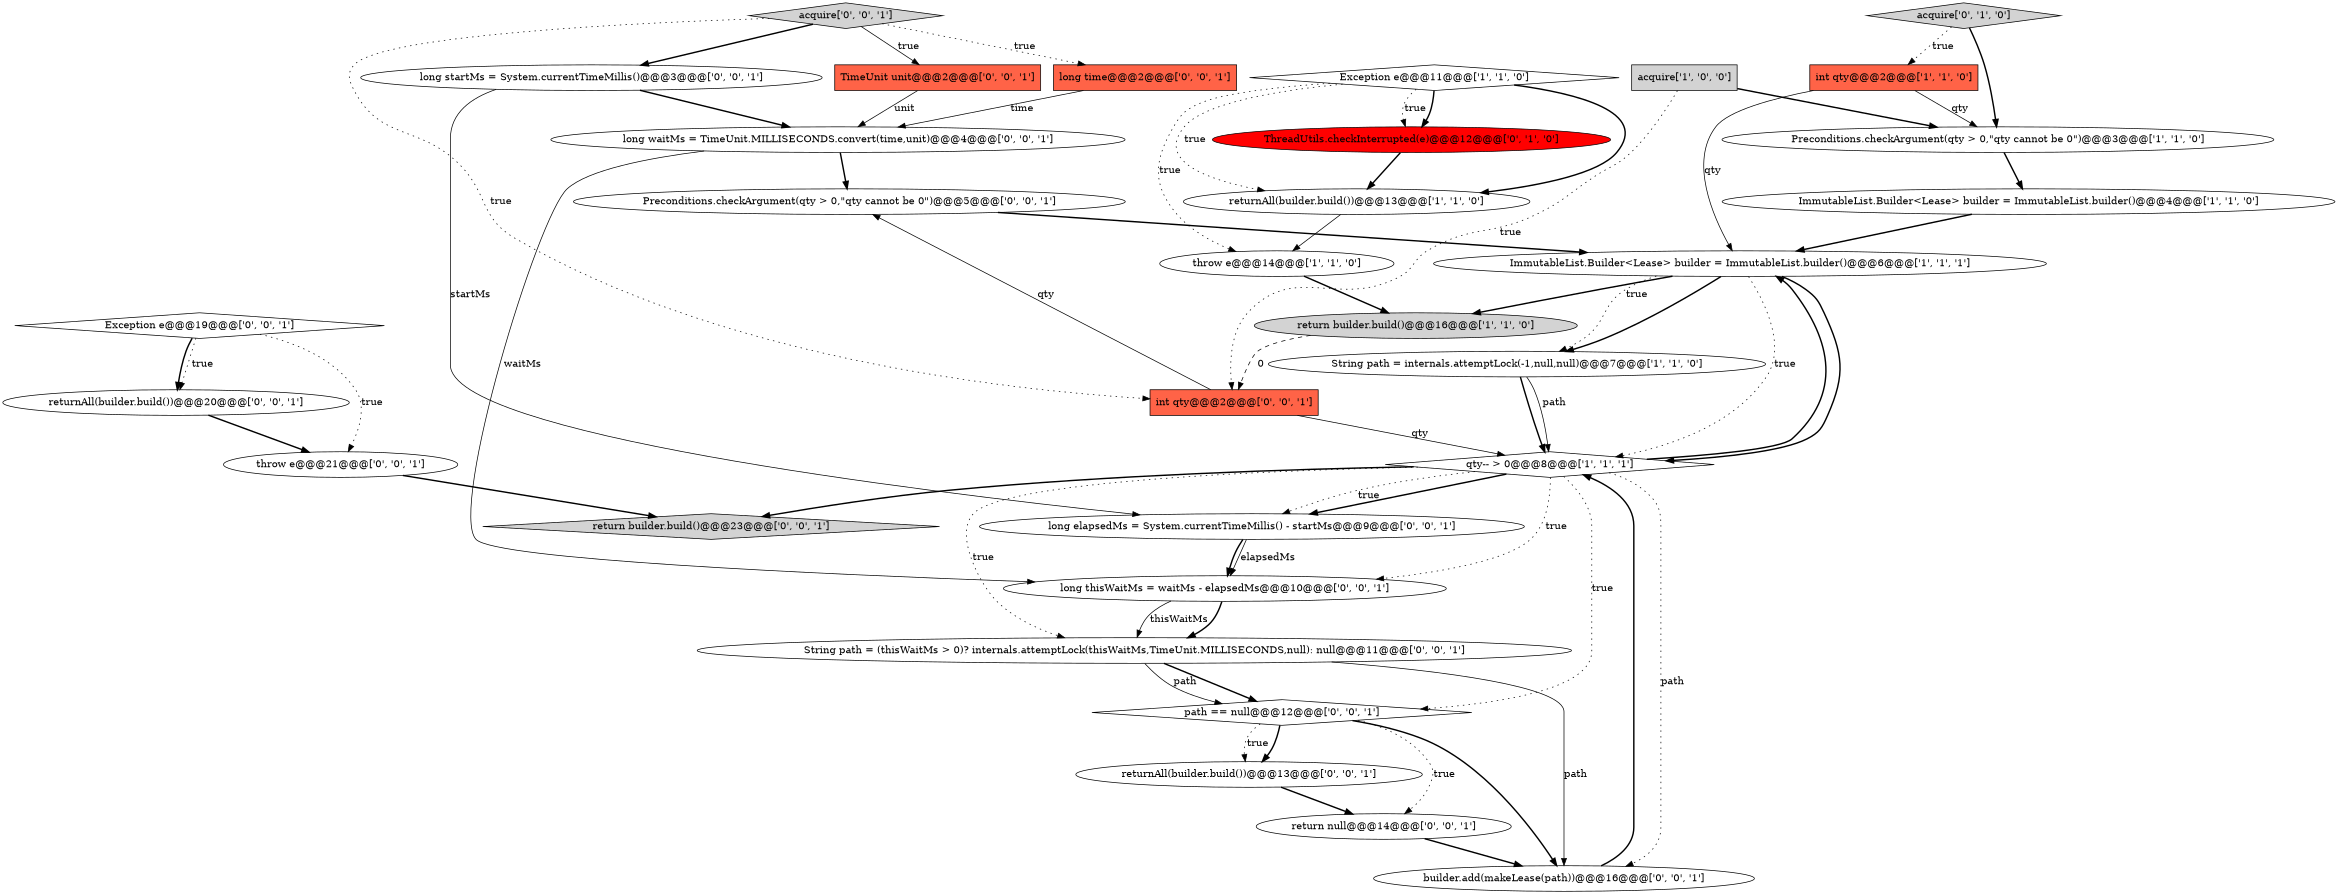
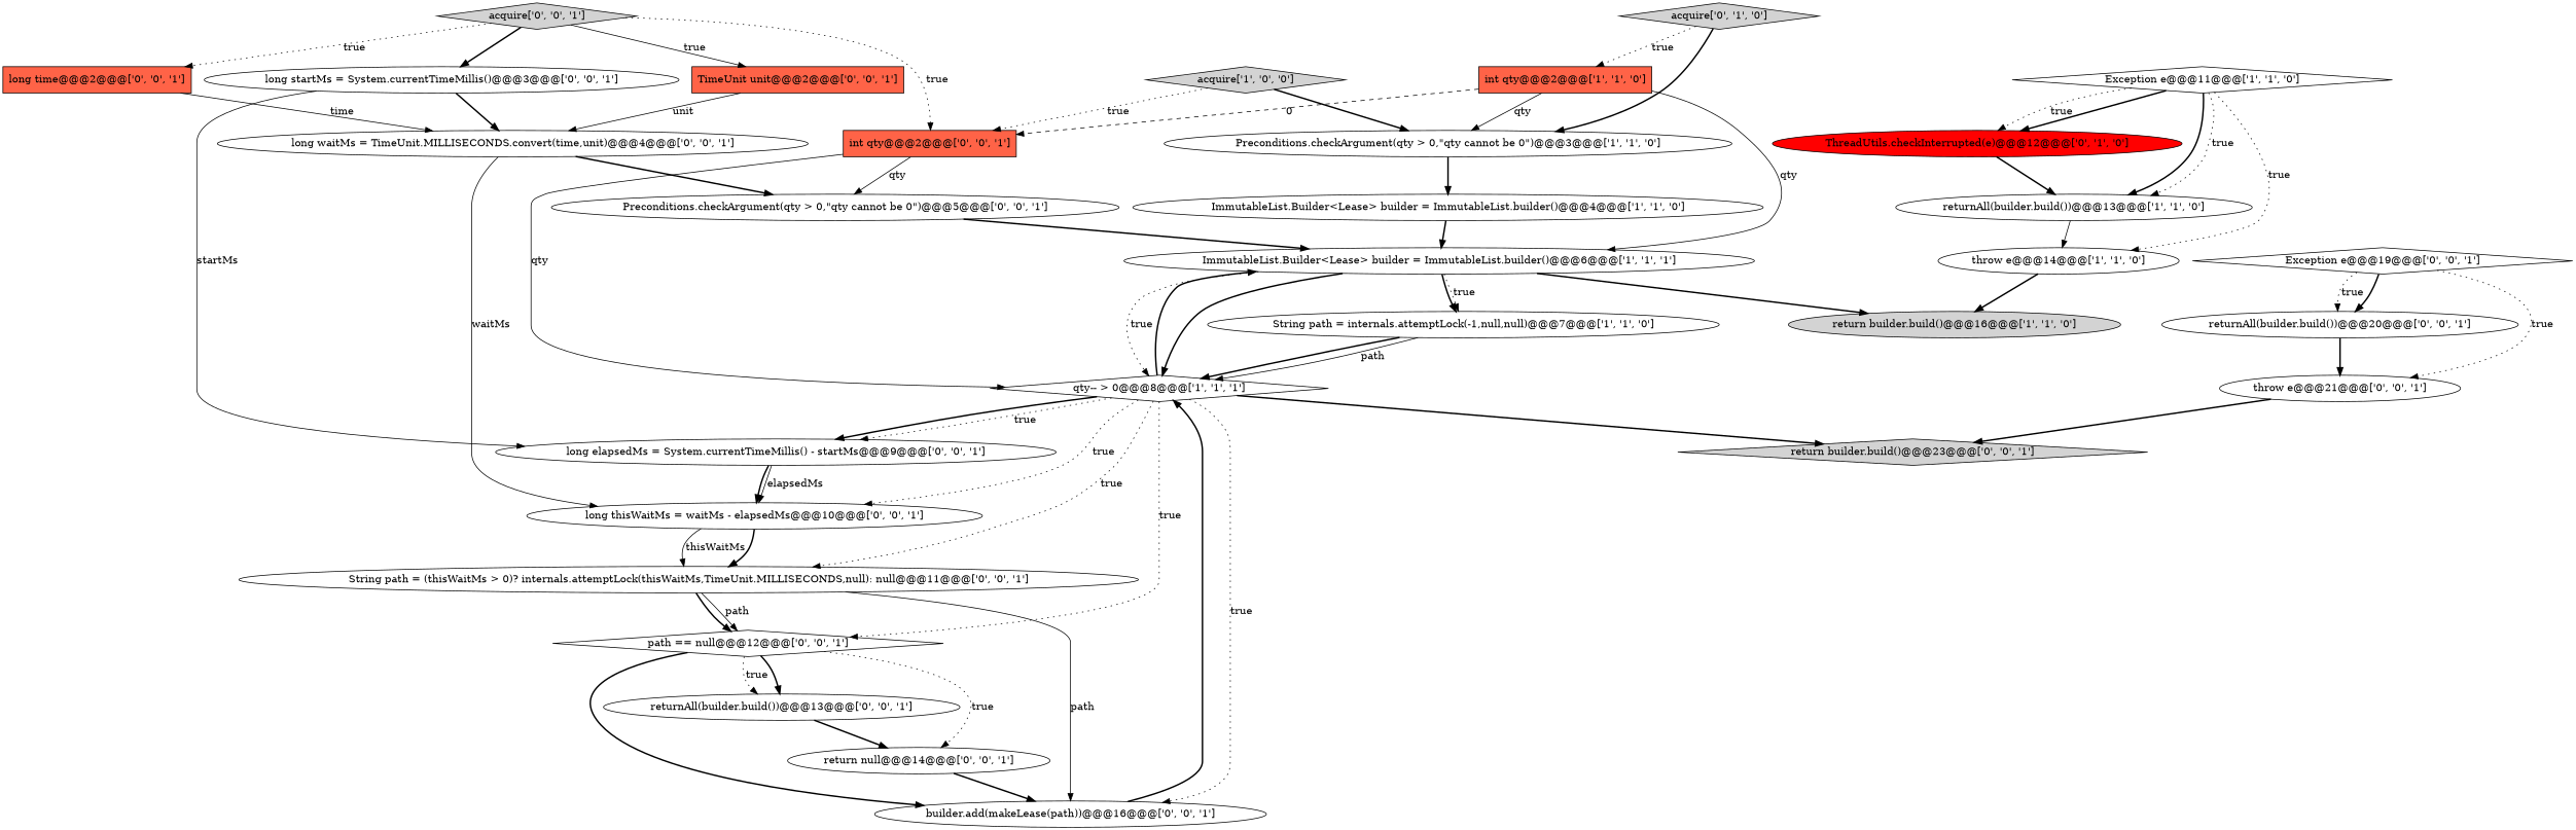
  digraph {
    node [fillcolor=white shape=ellipse style=filled]
    edge [style=bold]
    n1 [fillcolor=tomato label="TimeUnit unit@@@2@@@['0', '0', '1']" shape=box]
    n2 [label="long waitMs = TimeUnit.MILLISECONDS.convert(time,unit)@@@4@@@['0', '0', '1']"]
    n3 [label="Preconditions.checkArgument(qty > 0,\"qty cannot be 0\")@@@5@@@['0', '0', '1']"]
    n4 [label="long thisWaitMs = waitMs - elapsedMs@@@10@@@['0', '0', '1']"]
    n5 [fillcolor=lightgray label="acquire['0', '0', '1']" shape=diamond]
    n6 [label="long startMs = System.currentTimeMillis()@@@3@@@['0', '0', '1']"]
    n7 [fillcolor=tomato label="int qty@@@2@@@['0', '0', '1']" shape=box]
    n8 [fillcolor=tomato label="long time@@@2@@@['0', '0', '1']" shape=box]
    n9 [label="long elapsedMs = System.currentTimeMillis() - startMs@@@9@@@['0', '0', '1']"]
    n10 [label="qty-- > 0@@@8@@@['1', '1', '1']" shape=diamond]
    n11 [label="Exception e@@@19@@@['0', '0', '1']" shape=diamond]
    n12 [label="returnAll(builder.build())@@@20@@@['0', '0', '1']"]
    n13 [label="throw e@@@21@@@['0', '0', '1']"]
    n14 [fillcolor=lightgray label="return builder.build()@@@23@@@['0', '0', '1']" shape=diamond]
    n15 [label="path == null@@@12@@@['0', '0', '1']" shape=diamond]
    n16 [label="return null@@@14@@@['0', '0', '1']"]
    n17 [label="returnAll(builder.build())@@@13@@@['0', '0', '1']"]
    n18 [label="builder.add(makeLease(path))@@@16@@@['0', '0', '1']"]
    n19 [fillcolor=lightgray label="acquire['0', '1', '0']" shape=diamond]
    n20 [fillcolor=tomato label="int qty@@@2@@@['1', '1', '0']" shape=box]
    n21 [label="Preconditions.checkArgument(qty > 0,\"qty cannot be 0\")@@@3@@@['1', '1', '0']"]
    n22 [label="ImmutableList.Builder<Lease> builder = ImmutableList.builder()@@@6@@@['1', '1', '1']"]
    n23 [label="ImmutableList.Builder<Lease> builder = ImmutableList.builder()@@@4@@@['1', '1', '0']"]
    n24 [label="String path = (thisWaitMs > 0)? internals.attemptLock(thisWaitMs,TimeUnit.MILLISECONDS,null): null@@@11@@@['0', '0', '1']"]
    n25 [fillcolor=lightgray label="return builder.build()@@@16@@@['1', '1', '0']"]
    n26 [label="String path = internals.attemptLock(-1,null,null)@@@7@@@['1', '1', '0']"]
    n27 [label="returnAll(builder.build())@@@13@@@['1', '1', '0']"]
    n28 [label="throw e@@@14@@@['1', '1', '0']"]
-   n29 [fillcolor=lightgray label="acquire['1', '0', '0']" shape=box]
+   n29 [fillcolor=lightgray label="acquire['1', '0', '0']" shape=diamond]
    n30 [fillcolor=red label="ThreadUtils.checkInterrupted(e)@@@12@@@['0', '1', '0']"]
    n31 [label="Exception e@@@11@@@['1', '1', '0']" shape=diamond]
    n1 -> n2 [label=unit style=solid]
    n2 -> n3
    n2 -> n4 [label=waitMs style=solid]
    n3 -> n22
    n4 -> n24 [label=thisWaitMs style=solid]
    n4 -> n24
    n5 -> n1 [label=true style=solid]
    n5 -> n6
    n5 -> n7 [label=true style=dotted]
    n5 -> n8 [label=true style=dotted]
    n6 -> n2
    n6 -> n9 [label=startMs style=solid]
    n7 -> n3 [label=qty style=solid]
    n7 -> n10 [label=qty style=solid]
    n8 -> n2 [label=time style=solid]
    n9 -> n4
    n9 -> n4 [label=elapsedMs style=solid]
    n10 -> n4 [label=true style=dotted]
    n10 -> n9
    n10 -> n9 [label=true style=dotted]
    n10 -> n14
    n10 -> n15 [label=true style=dotted]
-   n10 -> n18 [label=path style=dotted]
+   n10 -> n18 [label=true style=dotted]
    n10 -> n22
    n10 -> n24 [label=true style=dotted]
    n11 -> n12
    n11 -> n12 [label=true style=dotted]
    n11 -> n13 [label=true style=dotted]
    n12 -> n13
    n13 -> n14
    n15 -> n16 [label=true style=dotted]
    n15 -> n17
    n15 -> n17 [label=true style=dotted]
    n15 -> n18
    n16 -> n18
    n17 -> n16
    n18 -> n10
    n19 -> n20 [label=true style=dotted]
    n19 -> n21
-   n25 -> n7 [label=0 style=dashed]
+   n20 -> n7 [label=0 style=dashed]
    n20 -> n21 [label=qty style=solid]
    n20 -> n22 [label=qty style=solid]
    n21 -> n23
    n22 -> n10
    n22 -> n10 [label=true style=dotted]
    n22 -> n25
    n22 -> n26 [label=true style=dotted]
    n22 -> n26
    n23 -> n22
    n24 -> n15
    n24 -> n15 [label=path style=solid]
    n24 -> n18 [label=path style=solid]
    n26 -> n10
    n26 -> n10 [label=path style=solid]
    n27 -> n28 [style=solid]
    n28 -> n25
    n29 -> n7 [label=true style=dotted]
    n29 -> n21
    n30 -> n27
    n31 -> n27
    n31 -> n27 [label=true style=dotted]
    n31 -> n28 [label=true style=dotted]
    n31 -> n30
    n31 -> n30 [label=true style=dotted]
  }
